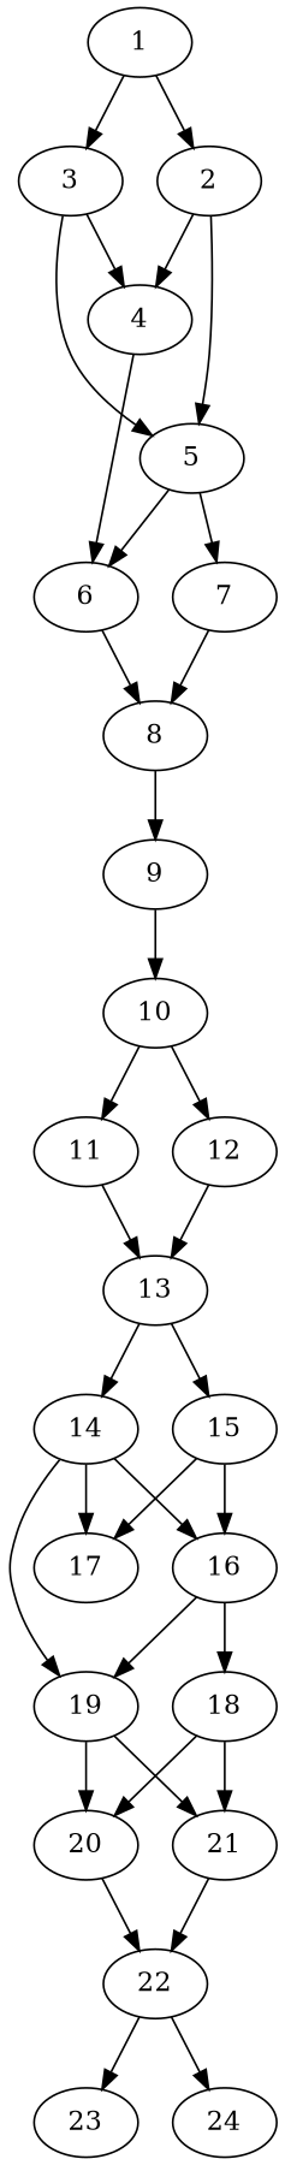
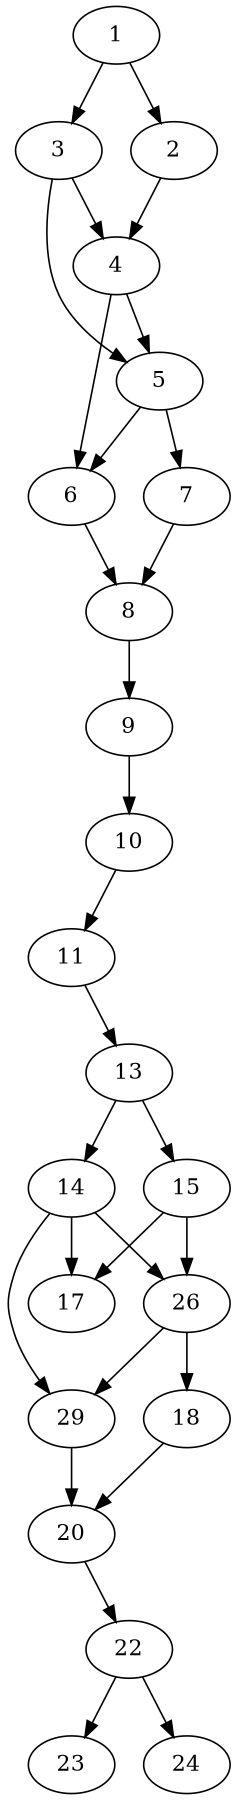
  digraph {
    node [alpha=0.05 expect_size=13886464]
    1 [expect_size=38089728]
    2 [alpha=0.03 expect_size=30074880]
    3 [alpha=0.12 expect_size=50864128]
    4 [alpha=0.16 expect_size=50435072]
    5 [expect_size=26487808]
    6 [alpha=0.02 expect_size=49582080]
    7 [alpha=0.09 expect_size=45287424]
    8 [alpha=0.18 expect_size=6812672]
    9 [alpha=0.13 expect_size=36681728]
    10 [alpha=0.06 expect_size=27220992]
    11 [alpha=0.04 expect_size=36689920]
-   12 [alpha=0.17 expect_size=49353728]
    13 [alpha=0.04 expect_size=10068992]
    14 [alpha=0.17 expect_size=38171648]
    15 [alpha=0.20 expect_size=28362752]
-   16 [alpha=0.02 expect_size=40302592]
+   16 [alpha=0.02 expect_size=40302592 label=26]
    17 [alpha=0.06 expect_size=45363200]
-   19 [alpha=0.08]
+   19 [alpha=0.08 label=29]
    18 [alpha=0.10 expect_size=19138560]
    20 [alpha=0.12 expect_size=44429312]
-   21 [alpha=0.09 expect_size=12461056]
    22 [alpha=0.18 expect_size=20731904]
    23
    24 [alpha=0.12 expect_size=22944768]
    1 -> 2
    1 -> 3
    2 -> 4
-   2 -> 5
+   4 -> 5
    3 -> 4
    3 -> 5
    4 -> 6
    5 -> 6
    5 -> 7
    6 -> 8
    7 -> 8
    8 -> 9
    9 -> 10
    10 -> 11
-   10 -> 12
    11 -> 13
-   12 -> 13
    13 -> 14
    13 -> 15
    14 -> 16
    14 -> 17
    14 -> 19
    15 -> 16
    15 -> 17
    16 -> 19
    16 -> 18
    19 -> 20
-   19 -> 21
    18 -> 20
-   18 -> 21
    20 -> 22
-   21 -> 22
    22 -> 23
    22 -> 24
  }
